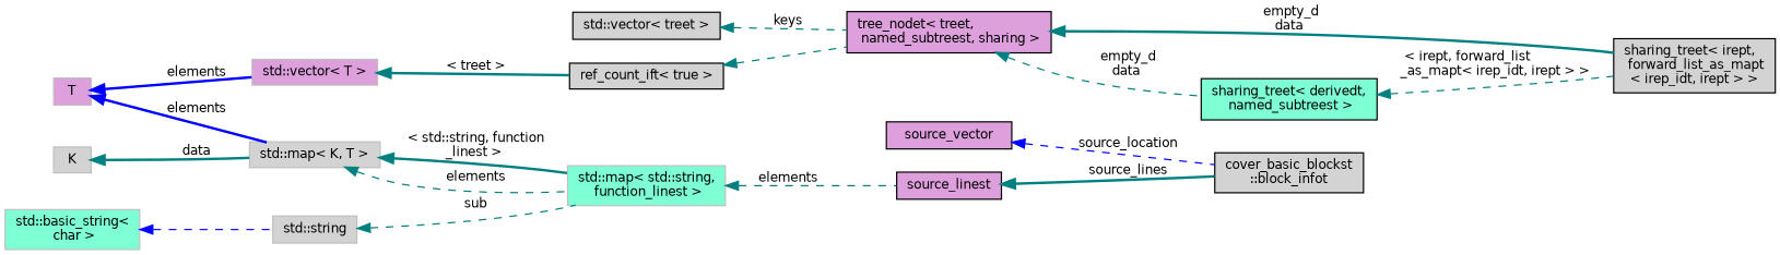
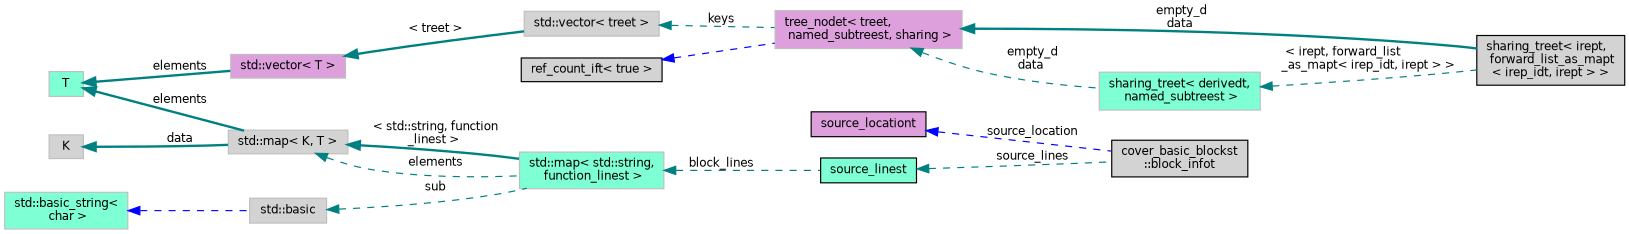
  digraph {
    rankdir=LR
    node [color=grey75 fillcolor=lightgrey fontname=Helvetica fontsize=10 shape=record style=filled]
    edge [color=teal dir=back fontname=Helvetica fontsize=10 labelfontname=Helvetica labelfontsize=10 style=dashed]
    n1 [color=black fontcolor=black height=0.2 label="cover_basic_blockst\l::block_infot" width=0.4]
-   n2 [color=black fillcolor=plum height=0.2 label=source_linest width=0.4]
+   n2 [color=black fillcolor=aquamarine height=0.2 label=source_linest width=0.4]
    n3 [fillcolor=aquamarine height=0.2 label="std::map\< std::string,\l function_linest \>" width=0.4]
    n4 [height=0.2 label="std::map\< K, T \>" width=0.4]
    n5 [height=0.2 label=K width=0.4]
-   n6 [fillcolor=plum height=0.2 label=T width=0.4]
+   n6 [fillcolor=aquamarine height=0.2 label=T width=0.4]
    n7 [fillcolor=plum height=0.2 label="std::vector\< T \>" width=0.4]
-   n8 [color=black height=0.2 label="std::vector\< treet \>" width=0.4]
-   n9 [height=0.2 label="std::string" width=0.4]
+   n8 [height=0.2 label="std::vector\< treet \>" width=0.4]
+   n9 [height=0.2 label="std::basic" width=0.4]
    n10 [fillcolor=aquamarine height=0.2 label="std::basic_string\<\l char \>" width=0.4]
-   n11 [color=black fillcolor=plum height=0.2 label=source_vector width=0.4]
+   n11 [color=black fillcolor=plum height=0.2 label=source_locationt width=0.4]
    n12 [color=black height=0.2 label="sharing_treet\< irept,\l forward_list_as_mapt\l\< irep_idt, irept \> \>" width=0.4]
-   n13 [color=black fillcolor=plum height=0.2 label="tree_nodet\< treet,\l named_subtreest, sharing \>" width=0.4]
-   n14 [color=black fillcolor=aquamarine height=0.2 label="sharing_treet\< derivedt,\l named_subtreest \>" width=0.4]
+   n13 [fillcolor=plum height=0.2 label="tree_nodet\< treet,\l named_subtreest, sharing \>" width=0.4]
+   n14 [fillcolor=aquamarine height=0.2 label="sharing_treet\< derivedt,\l named_subtreest \>" width=0.4]
    n15 [color=black height=0.2 label="ref_count_ift\< true \>" width=0.4]
-   n2 -> n1 [label=" source_lines" style=bold]
-   n3 -> n2 [label=" elements"]
+   n2 -> n1 [label=" source_lines"]
+   n3 -> n2 [label=" block_lines"]
    n4 -> n3 [label=" elements"]
    n4 -> n3 [label=" \< std::string, function\l_linest \>" style=bold]
    n5 -> n4 [label=" data" style=bold]
-   n6 -> n4 [color=blue label=" elements" style=bold]
-   n6 -> n7 [color=blue label=" elements" style=bold]
-   n7 -> n15 [label=" \< treet \>" style=bold]
+   n6 -> n4 [label=" elements" style=bold]
+   n6 -> n7 [label=" elements" style=bold]
+   n7 -> n8 [label=" \< treet \>" style=bold]
    n8 -> n13 [label=" keys"]
    n9 -> n3 [label=" sub"]
    n10 -> n9 [color=blue]
    n11 -> n1 [color=blue label=" source_location"]
    n13 -> n12 [label=" empty_d\ndata" style=bold]
    n13 -> n14 [label=" empty_d\ndata"]
    n14 -> n12 [label=" \< irept, forward_list\l_as_mapt\< irep_idt, irept \> \>"]
-   n15 -> n13
+   n15 -> n13 [color=blue]
  }
